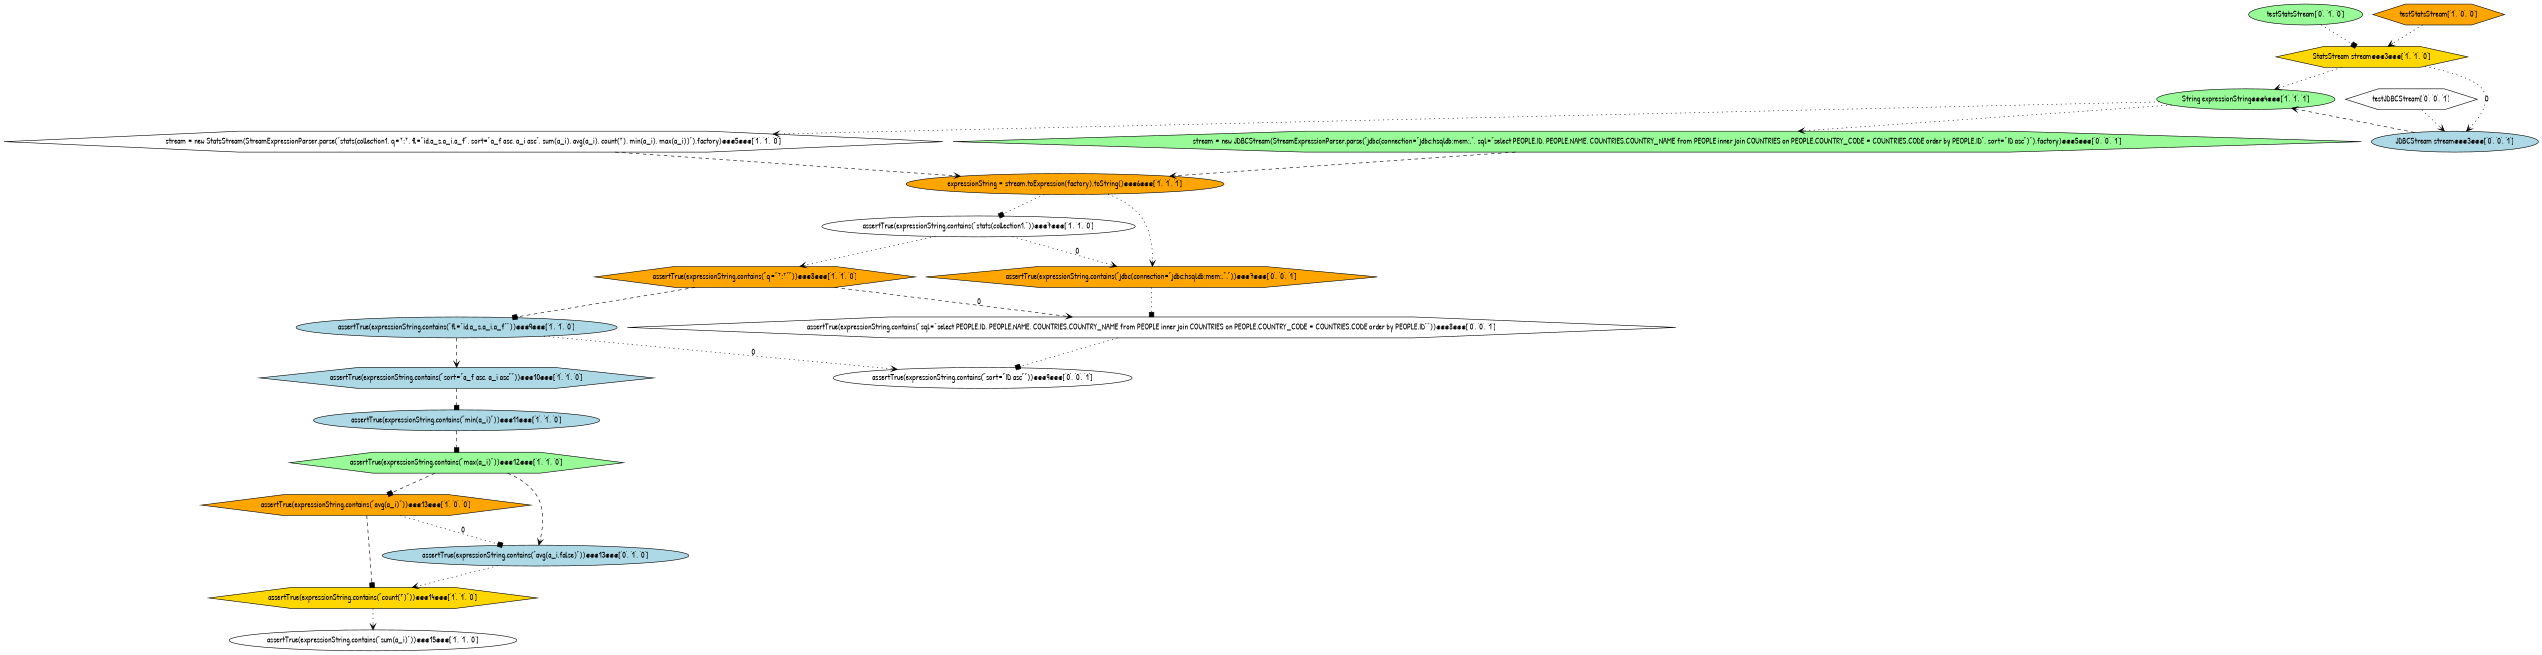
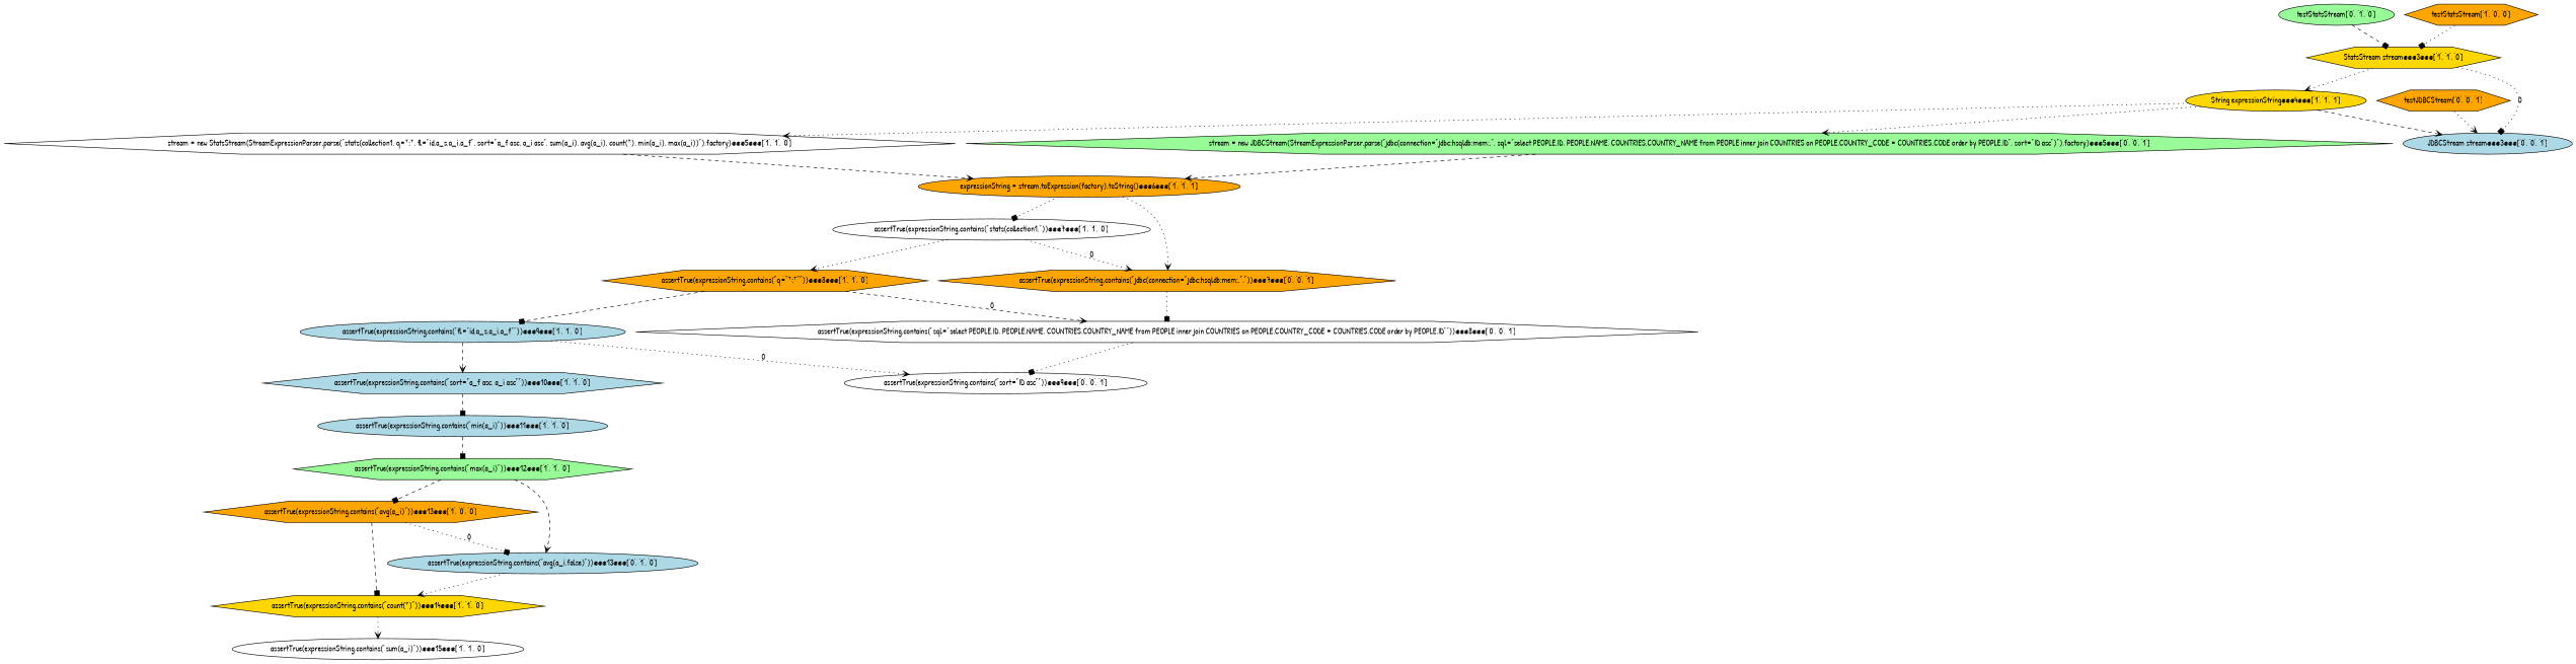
  digraph {
    fontname="Patrick Hand"
    node [fillcolor=white fontname="Patrick Hand" shape=hexagon style=filled]
    edge [arrowhead=vee fontname="Patrick Hand" style=dotted]
    n1 [fillcolor=gold label="assertTrue(expressionString.contains(\"count(*)\"))@@@14@@@['1', '1', '0']"]
    n2 [label="assertTrue(expressionString.contains(\"sum(a_i)\"))@@@15@@@['1', '1', '0']" shape=ellipse]
    n3 [fillcolor=lightblue label="assertTrue(expressionString.contains(\"fl=\"id,a_s,a_i,a_f\"\"))@@@9@@@['1', '1', '0']" shape=ellipse]
    n4 [fillcolor=lightblue label="assertTrue(expressionString.contains(\"sort=\"a_f asc, a_i asc\"\"))@@@10@@@['1', '1', '0']"]
    n5 [label="assertTrue(expressionString.contains(\"sort=\"ID asc\"\"))@@@9@@@['0', '0', '1']" shape=ellipse]
    n6 [fillcolor=lightblue label="assertTrue(expressionString.contains(\"min(a_i)\"))@@@11@@@['1', '1', '0']" shape=ellipse]
    n7 [label="assertTrue(expressionString.contains(\"sql=\"select PEOPLE.ID, PEOPLE.NAME, COUNTRIES.COUNTRY_NAME from PEOPLE inner join COUNTRIES on PEOPLE.COUNTRY_CODE = COUNTRIES.CODE order by PEOPLE.ID\"\"))@@@8@@@['0', '0', '1']"]
    n8 [label="assertTrue(expressionString.contains(\"stats(collection1,\"))@@@7@@@['1', '1', '0']" shape=ellipse]
    n9 [fillcolor=orange label="assertTrue(expressionString.contains(\"jdbc(connection=\"jdbc:hsqldb:mem:.\",\"))@@@7@@@['0', '0', '1']"]
    n10 [fillcolor=orange label="assertTrue(expressionString.contains(\"q=\"*:*\"\"))@@@8@@@['1', '1', '0']"]
-   n11 [fillcolor=palegreen label="String expressionString@@@4@@@['1', '1', '1']" shape=ellipse]
+   n11 [fillcolor=gold label="String expressionString@@@4@@@['1', '1', '1']" shape=ellipse]
    n12 [label="stream = new StatsStream(StreamExpressionParser.parse(\"stats(collection1, q=*:*, fl=\"id,a_s,a_i,a_f\", sort=\"a_f asc, a_i asc\", sum(a_i), avg(a_i), count(*), min(a_i), max(a_i))\"),factory)@@@5@@@['1', '1', '0']"]
    n13 [fillcolor=palegreen label="stream = new JDBCStream(StreamExpressionParser.parse(\"jdbc(connection=\"jdbc:hsqldb:mem:.\", sql=\"select PEOPLE.ID, PEOPLE.NAME, COUNTRIES.COUNTRY_NAME from PEOPLE inner join COUNTRIES on PEOPLE.COUNTRY_CODE = COUNTRIES.CODE order by PEOPLE.ID\", sort=\"ID asc\")\"),factory)@@@5@@@['0', '0', '1']"]
    n14 [fillcolor=orange label="expressionString = stream.toExpression(factory).toString()@@@6@@@['1', '1', '1']" shape=ellipse]
    n15 [fillcolor=lightblue label="JDBCStream stream@@@3@@@['0', '0', '1']" shape=ellipse]
    n16 [fillcolor=gold label="StatsStream stream@@@3@@@['1', '1', '0']"]
-   n17 [label="testJDBCStream['0', '0', '1']"]
+   n17 [fillcolor=orange label="testJDBCStream['0', '0', '1']"]
    n18 [fillcolor=lightblue label="assertTrue(expressionString.contains(\"avg(a_i,false)\"))@@@13@@@['0', '1', '0']" shape=ellipse]
    n19 [fillcolor=orange label="assertTrue(expressionString.contains(\"avg(a_i)\"))@@@13@@@['1', '0', '0']"]
    n20 [fillcolor=palegreen label="assertTrue(expressionString.contains(\"max(a_i)\"))@@@12@@@['1', '1', '0']"]
    n21 [fillcolor=palegreen label="testStatsStream['0', '1', '0']" shape=ellipse]
    n22 [fillcolor=orange label="testStatsStream['1', '0', '0']"]
    n1 -> n2
    n3 -> n4 [style=dashed]
    n3 -> n5 [label=0]
    n4 -> n6 [arrowhead=box style=dashed]
    n6 -> n20 [arrowhead=box style=dashed]
    n7 -> n5 [arrowhead=box]
    n8 -> n9 [label=0]
    n8 -> n10
    n9 -> n7 [arrowhead=box]
    n10 -> n3 [arrowhead=box style=dashed]
    n10 -> n7 [label=0 style=dashed]
    n11 -> n12
    n11 -> n13
    n12 -> n14 [style=dashed]
    n13 -> n14 [style=dashed]
    n14 -> n8 [arrowhead=box]
    n14 -> n9
-   n15 -> n11 [style=dashed]
+   n11 -> n15 [style=dashed]
    n16 -> n11
-   n16 -> n15 [label=0]
+   n16 -> n15 [arrowhead=box label=0]
    n17 -> n15
    n18 -> n1
    n19 -> n1 [arrowhead=box style=dashed]
    n19 -> n18 [arrowhead=box label=0]
    n20 -> n18 [style=dashed]
    n20 -> n19 [arrowhead=box style=dashed]
-   n21 -> n16 [arrowhead=box]
-   n22 -> n16
+   n21 -> n16 [arrowhead=box style=dashed]
+   n22 -> n16 [arrowhead=box]
  }
